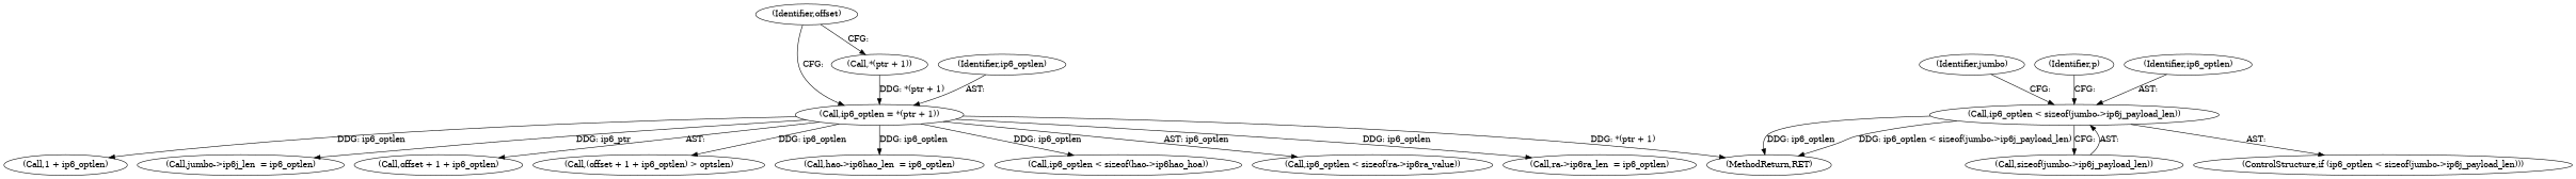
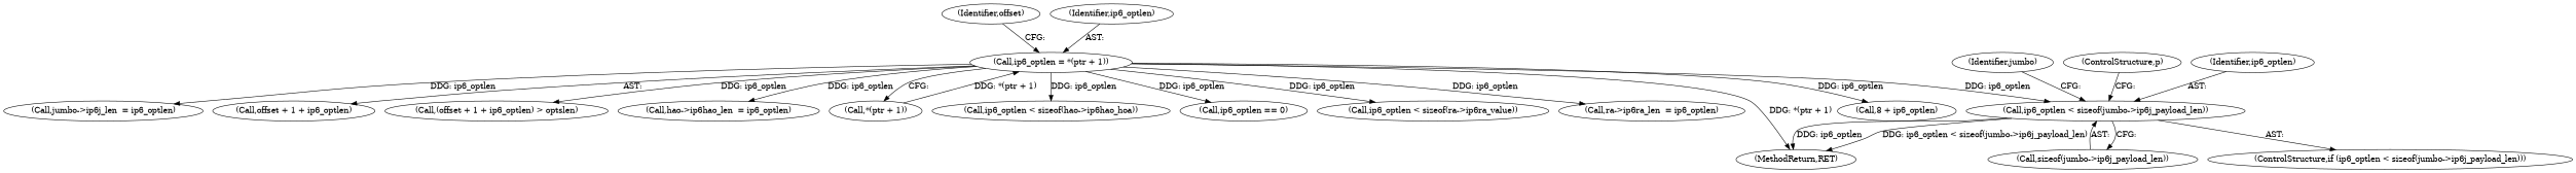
  digraph {
    n1 [label="(Call,ip6_optlen < sizeof(jumbo->ip6j_payload_len))"]
    n2 [label="(Call,sizeof(jumbo->ip6j_payload_len))"]
    n3 [label="(MethodReturn,RET)"]
    n4 [label="(ControlStructure,if (ip6_optlen < sizeof(jumbo->ip6j_payload_len)))"]
    n5 [label="(Call,ip6_optlen = *(ptr + 1))"]
-   n6 [label="(Call,1 + ip6_optlen)"]
+   n6 [label="(Call,8 + ip6_optlen)"]
    n7 [label="(Call,jumbo->ip6j_len  = ip6_optlen)"]
    n8 [label="(Call,offset + 1 + ip6_optlen)"]
    n9 [label="(Call,(offset + 1 + ip6_optlen) > optslen)"]
    n10 [label="(Call,hao->ip6hao_len  = ip6_optlen)"]
    n11 [label="(Call,*(ptr + 1))"]
    n12 [label="(Call,ip6_optlen < sizeof(hao->ip6hao_hoa))"]
+   n13 [label="(Call,ip6_optlen == 0)"]
    n14 [label="(Call,ip6_optlen < sizeof(ra->ip6ra_value))"]
    n15 [label="(Call,ra->ip6ra_len  = ip6_optlen)"]
    n16 [label="(Identifier,offset)"]
    n17 [label="(Identifier,jumbo)"]
    n18 [label="(Identifier,ip6_optlen)"]
-   n19 [label="(Identifier,p)"]
+   n19 [label="(ControlStructure,p)"]
    n20 [label="(Identifier,ip6_optlen)"]
    n1 -> n2 [label="CFG: "]
    n1 -> n3 [label="DDG: ip6_optlen"]
    n1 -> n3 [label="DDG: ip6_optlen < sizeof(jumbo->ip6j_payload_len)"]
    n1 -> n4 [label="AST: "]
    n2 -> n1 [label="AST: "]
+   n5 -> n1 [label="DDG: ip6_optlen"]
    n5 -> n3 [label="DDG: *(ptr + 1)"]
    n5 -> n6 [label="DDG: ip6_optlen"]
-   n5 -> n7 [label="DDG: ip6_ptr"]
+   n5 -> n7 [label="DDG: ip6_optlen"]
    n5 -> n8 [label="AST: "]
    n5 -> n9 [label="DDG: ip6_optlen"]
    n5 -> n10 [label="DDG: ip6_optlen"]
-   n16 -> n11 [label="CFG: "]
+   n5 -> n11 [label="CFG: "]
    n5 -> n12 [label="DDG: ip6_optlen"]
-   n5 -> n14 [label="AST: ip6_optlen"]
+   n5 -> n13 [label="DDG: ip6_optlen"]
+   n5 -> n14 [label="DDG: ip6_optlen"]
    n5 -> n15 [label="DDG: ip6_optlen"]
    n11 -> n5 [label="DDG: *(ptr + 1)"]
    n16 -> n5 [label="CFG: "]
    n17 -> n1 [label="CFG: "]
    n18 -> n5 [label="AST: "]
    n19 -> n1 [label="CFG: "]
    n20 -> n1 [label="AST: "]
  }
